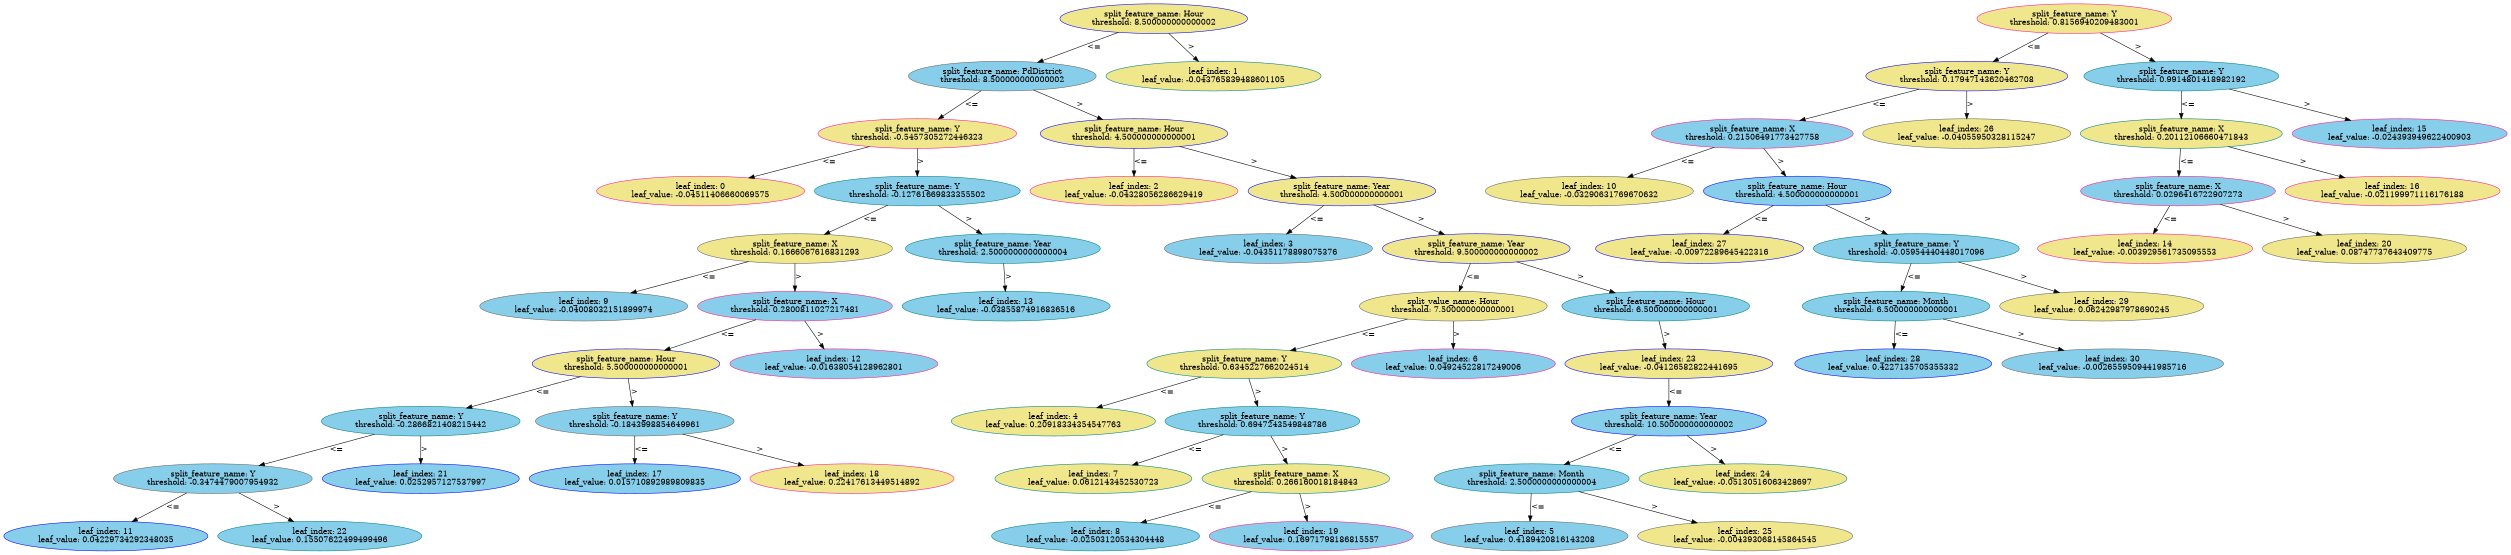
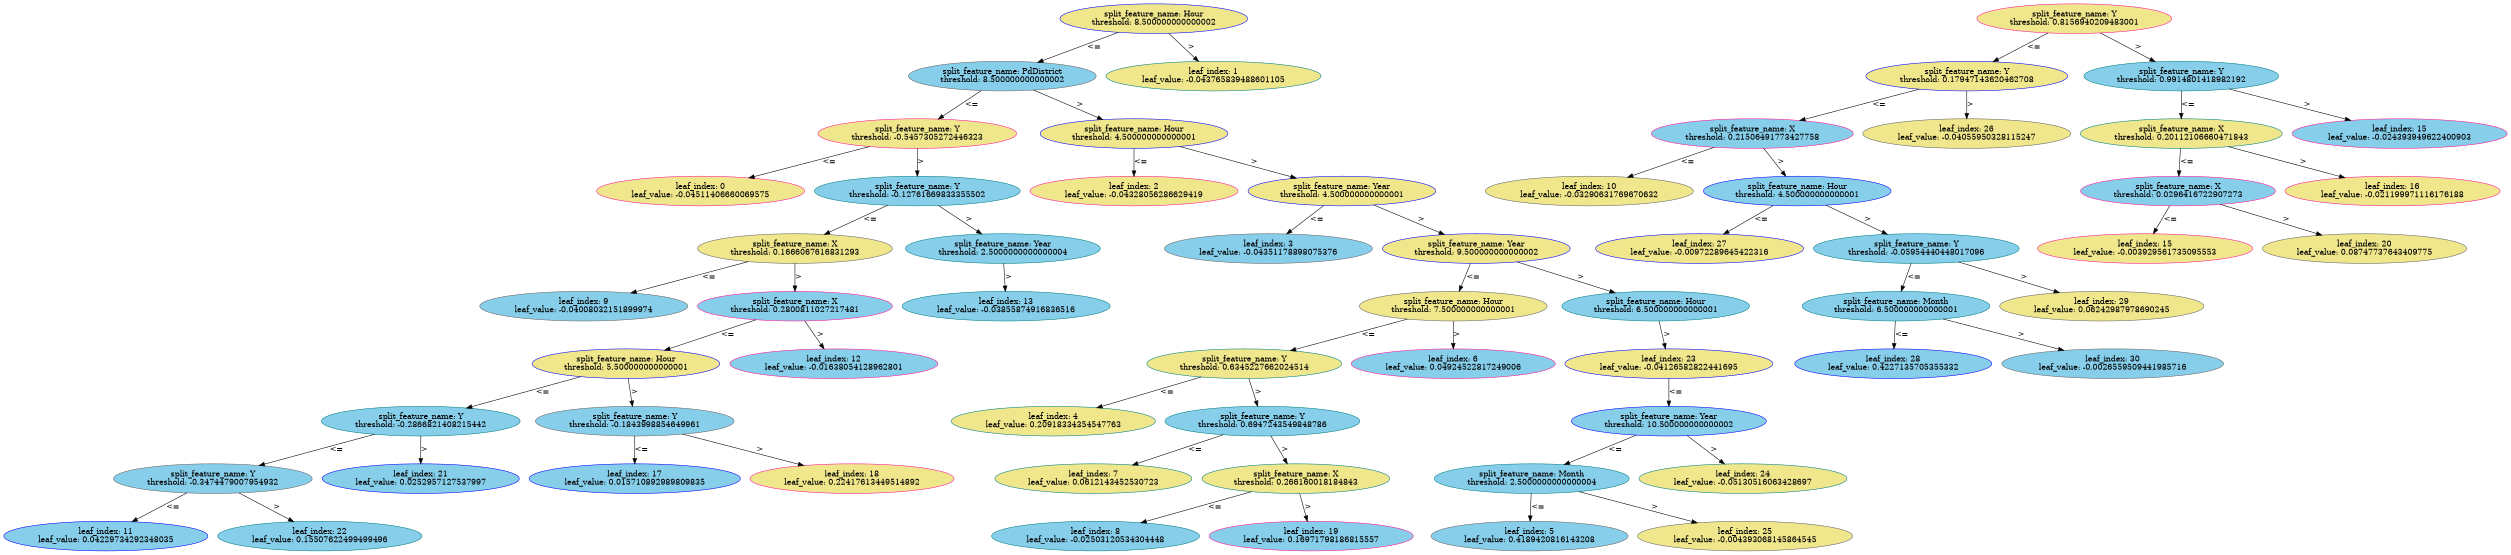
  digraph {
    node [color=teal fillcolor=skyblue style=filled]
    n1 [color=blue fillcolor=khaki label="split_feature_name: Hour\nthreshold: 8.500000000000002"]
    n2 [color=gray40 label="split_feature_name: PdDistrict\nthreshold: 8.500000000000002"]
    n3 [fillcolor=khaki label="leaf_index: 1\nleaf_value: -0.043765839488601105"]
    n4 [color=deeppink fillcolor=khaki label="split_feature_name: Y\nthreshold: -0.5457305272446323"]
    n5 [color=blue fillcolor=khaki label="split_feature_name: Hour\nthreshold: 4.500000000000001"]
    n6 [color=deeppink fillcolor=khaki label="leaf_index: 0\nleaf_value: -0.04511406660069575"]
    n7 [label="split_feature_name: Y\nthreshold: -0.12761669833355502"]
    n8 [color=deeppink fillcolor=khaki label="leaf_index: 2\nleaf_value: -0.04328056286629419"]
    n9 [color=blue fillcolor=khaki label="split_feature_name: Year\nthreshold: 4.500000000000001"]
    n10 [color=gray40 fillcolor=khaki label="split_feature_name: X\nthreshold: 0.1666067616831293"]
    n11 [label="split_feature_name: Year\nthreshold: 2.5000000000000004"]
    n12 [color=gray40 label="leaf_index: 9\nleaf_value: -0.04008032151899974"]
    n13 [color=deeppink label="split_feature_name: X\nthreshold: 0.2800811027217481"]
    n14 [label="leaf_index: 13\nleaf_value: -0.03855874916836516"]
    n15 [color=blue fillcolor=khaki label="split_feature_name: Hour\nthreshold: 5.500000000000001"]
    n16 [color=deeppink label="leaf_index: 12\nleaf_value: -0.01638054128962801"]
    n17 [label="split_feature_name: Y\nthreshold: -0.2866821408215442"]
    n18 [color=gray40 label="split_feature_name: Y\nthreshold: -0.1843998854649961"]
    n19 [color=gray40 label="split_feature_name: Y\nthreshold: -0.3474479007954932"]
    n20 [color=blue label="leaf_index: 21\nleaf_value: 0.0252957127537997"]
    n21 [color=blue label="leaf_index: 17\nleaf_value: 0.015710892989809835"]
    n22 [color=deeppink fillcolor=khaki label="leaf_index: 18\nleaf_value: 0.22417613449514892"]
    n23 [color=blue label="leaf_index: 11\nleaf_value: 0.04229734292348035"]
    n24 [label="leaf_index: 22\nleaf_value: 0.15507622499499496"]
    n25 [color=deeppink fillcolor=khaki label="split_feature_name: Y\nthreshold: 0.8156940209483001"]
    n26 [color=blue fillcolor=khaki label="split_feature_name: Y\nthreshold: 0.17947143620462708"]
    n27 [label="split_feature_name: Y\nthreshold: 0.9914801418982192"]
    n28 [color=deeppink label="split_feature_name: X\nthreshold: 0.21506491773427758"]
    n29 [color=gray40 fillcolor=khaki label="leaf_index: 26\nleaf_value: -0.04055950328115247"]
    n30 [fillcolor=khaki label="split_feature_name: X\nthreshold: 0.20112106660471843"]
    n31 [color=deeppink label="leaf_index: 15\nleaf_value: -0.024393949622400903"]
    n32 [color=gray40 fillcolor=khaki label="leaf_index: 10\nleaf_value: -0.03290631769670632"]
    n33 [color=blue label="split_feature_name: Hour\nthreshold: 4.500000000000001"]
    n34 [color=blue fillcolor=khaki label="leaf_index: 27\nleaf_value: -0.00972289645422316"]
    n35 [label="split_feature_name: Y\nthreshold: -0.05954440448017096"]
    n36 [label="split_feature_name: Month\nthreshold: 6.500000000000001"]
    n37 [color=gray40 fillcolor=khaki label="leaf_index: 29\nleaf_value: 0.06242987978690245"]
    n38 [color=blue label="leaf_index: 28\nleaf_value: 0.4227135705355332"]
    n39 [color=gray40 label="leaf_index: 30\nleaf_value: -0.0026559509441985716"]
    n40 [color=deeppink label="split_feature_name: X\nthreshold: 0.0296416722907273"]
    n41 [color=deeppink fillcolor=khaki label="leaf_index: 16\nleaf_value: -0.021199971116176188"]
-   n42 [color=deeppink fillcolor=khaki label="leaf_index: 14\nleaf_value: -0.003929561735095553"]
+   n42 [color=deeppink fillcolor=khaki label="leaf_index: 15\nleaf_value: -0.003929561735095553"]
    n43 [color=gray40 fillcolor=khaki label="leaf_index: 20\nleaf_value: 0.08747737643409775"]
    n44 [color=gray40 label="leaf_index: 3\nleaf_value: -0.04351178898075376"]
    n45 [color=blue fillcolor=khaki label="split_feature_name: Year\nthreshold: 9.500000000000002"]
-   n46 [color=gray40 fillcolor=khaki label="split_value_name: Hour\nthreshold: 7.500000000000001"]
+   n46 [color=gray40 fillcolor=khaki label="split_feature_name: Hour\nthreshold: 7.500000000000001"]
    n47 [label="split_feature_name: Hour\nthreshold: 6.500000000000001"]
    n48 [fillcolor=khaki label="split_feature_name: Y\nthreshold: 0.6345227662024514"]
    n49 [color=deeppink label="leaf_index: 6\nleaf_value: 0.04924522817249006"]
    n50 [color=blue fillcolor=khaki label="leaf_index: 23\nleaf_value: -0.04126582822441695"]
    n51 [fillcolor=khaki label="leaf_index: 4\nleaf_value: 0.20918334354547763"]
    n52 [label="split_feature_name: Y\nthreshold: 0.6947243549848786"]
    n53 [fillcolor=khaki label="leaf_index: 7\nleaf_value: 0.0612143452530723"]
    n54 [fillcolor=khaki label="split_feature_name: X\nthreshold: 0.266160018184843"]
    n55 [label="leaf_index: 8\nleaf_value: -0.02503120534304448"]
    n56 [color=deeppink label="leaf_index: 19\nleaf_value: 0.16971798186815557"]
    n57 [color=blue label="split_feature_name: Year\nthreshold: 10.500000000000002"]
    n58 [label="split_feature_name: Month\nthreshold: 2.5000000000000004"]
    n59 [fillcolor=khaki label="leaf_index: 24\nleaf_value: -0.05130516063428697"]
    n60 [color=gray40 label="leaf_index: 5\nleaf_value: 0.4189420816143208"]
    n61 [color=gray40 fillcolor=khaki label="leaf_index: 25\nleaf_value: -0.004393068145864545"]
    n1 -> n2 [label="<="]
    n1 -> n3 [label=">"]
    n2 -> n4 [label="<="]
    n2 -> n5 [label=">"]
    n4 -> n6 [label="<="]
    n4 -> n7 [label=">"]
    n5 -> n8 [label="<="]
    n5 -> n9 [label=">"]
    n7 -> n10 [label="<="]
    n7 -> n11 [label=">"]
    n9 -> n44 [label="<="]
    n9 -> n45 [label=">"]
    n10 -> n12 [label="<="]
    n10 -> n13 [label=">"]
    n11 -> n14 [label=">"]
    n13 -> n15 [label="<="]
    n13 -> n16 [label=">"]
    n15 -> n17 [label="<="]
    n15 -> n18 [label=">"]
    n17 -> n19 [label="<="]
    n17 -> n20 [label=">"]
    n18 -> n21 [label="<="]
    n18 -> n22 [label=">"]
    n19 -> n23 [label="<="]
    n19 -> n24 [label=">"]
    n25 -> n26 [label="<="]
    n25 -> n27 [label=">"]
    n26 -> n28 [label="<="]
    n26 -> n29 [label=">"]
    n27 -> n30 [label="<="]
    n27 -> n31 [label=">"]
    n28 -> n32 [label="<="]
    n28 -> n33 [label=">"]
    n30 -> n40 [label="<="]
    n30 -> n41 [label=">"]
    n33 -> n34 [label="<="]
    n33 -> n35 [label=">"]
    n35 -> n36 [label="<="]
    n35 -> n37 [label=">"]
    n36 -> n38 [label="<="]
    n36 -> n39 [label=">"]
    n40 -> n42 [label="<="]
    n40 -> n43 [label=">"]
    n45 -> n46 [label="<="]
    n45 -> n47 [label=">"]
    n46 -> n48 [label="<="]
    n46 -> n49 [label=">"]
    n47 -> n50 [label=">"]
    n48 -> n51 [label="<="]
    n48 -> n52 [label=">"]
    n50 -> n57 [label="<="]
    n52 -> n53 [label="<="]
    n52 -> n54 [label=">"]
    n54 -> n55 [label="<="]
    n54 -> n56 [label=">"]
    n57 -> n58 [label="<="]
    n57 -> n59 [label=">"]
    n58 -> n60 [label="<="]
    n58 -> n61 [label=">"]
  }
